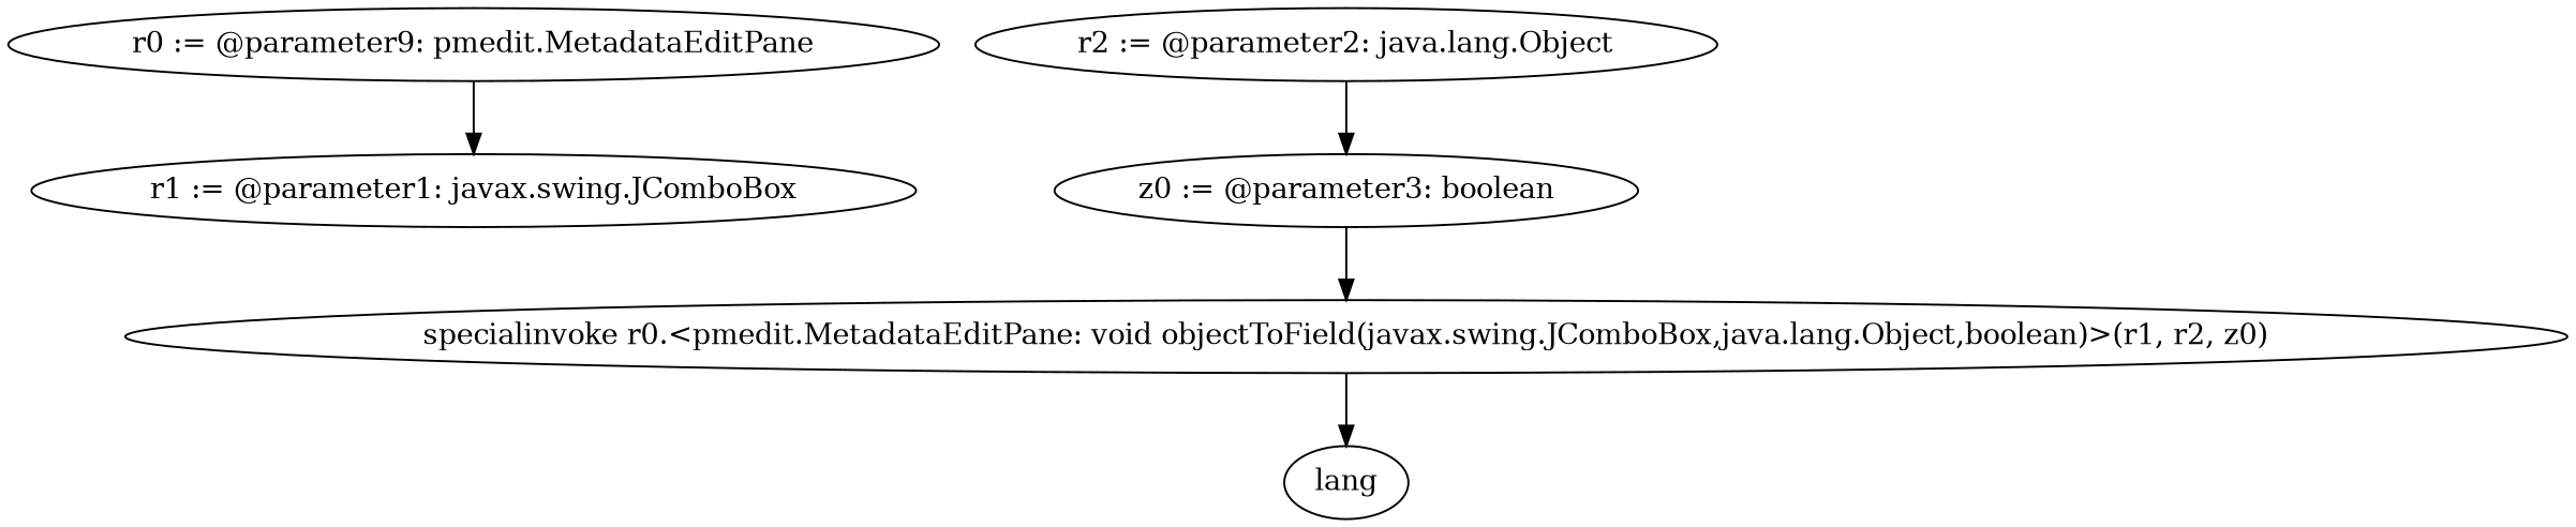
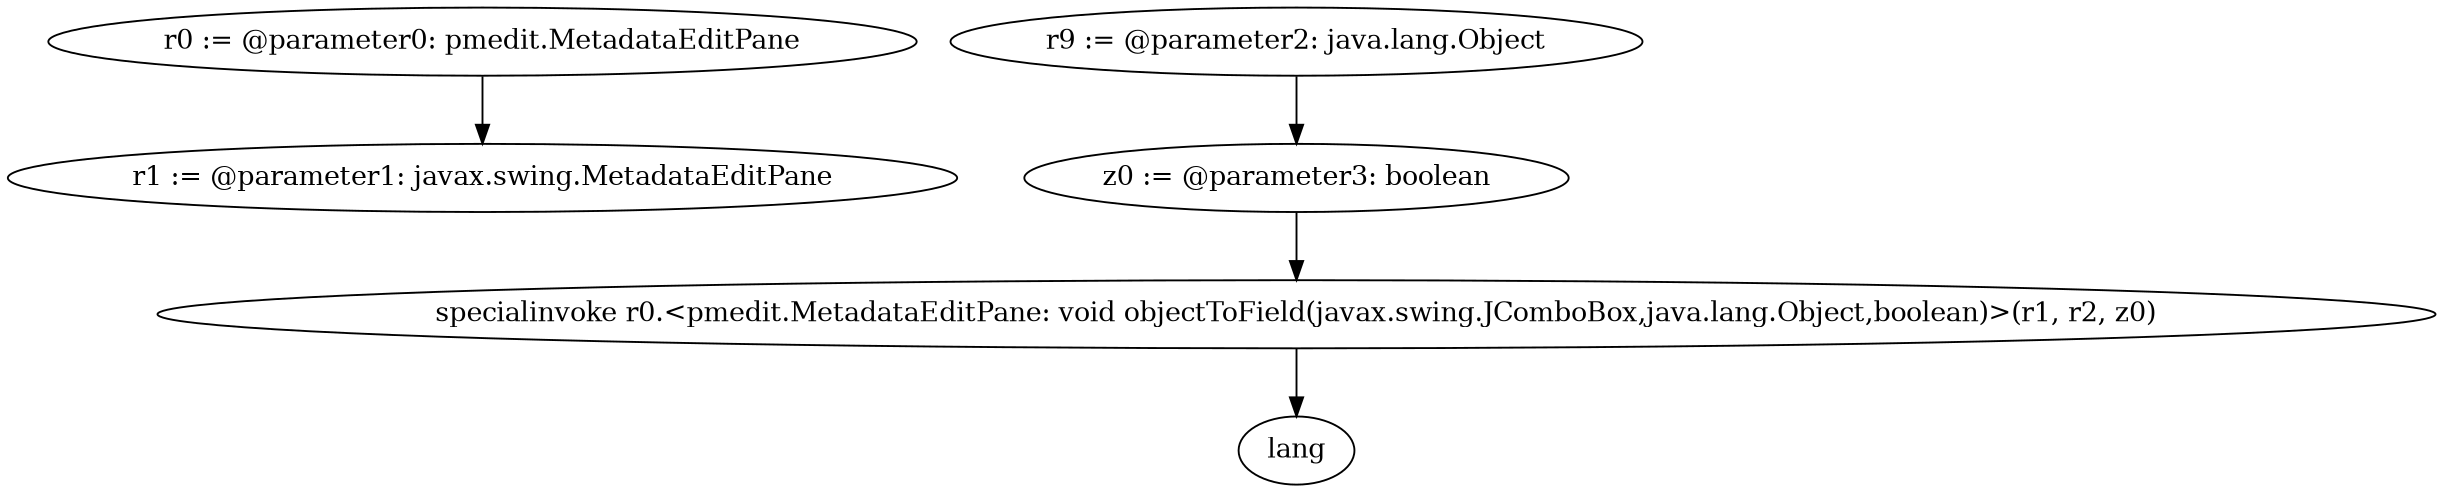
  digraph {
-   "r0 := @parameter0: pmedit.MetadataEditPane" [label="r0 := @parameter9: pmedit.MetadataEditPane"]
-   "r1 := @parameter1: javax.swing.JComboBox"
-   "r2 := @parameter2: java.lang.Object"
+   "r0 := @parameter0: pmedit.MetadataEditPane"
+   "r1 := @parameter1: javax.swing.JComboBox" [label="r1 := @parameter1: javax.swing.MetadataEditPane"]
+   "r2 := @parameter2: java.lang.Object" [label="r9 := @parameter2: java.lang.Object"]
    "z0 := @parameter3: boolean"
    "specialinvoke r0.<pmedit.MetadataEditPane: void objectToField(javax.swing.JComboBox,java.lang.Object,boolean)>(r1, r2, z0)"
    n6 [label=lang]
    "r0 := @parameter0: pmedit.MetadataEditPane" -> "r1 := @parameter1: javax.swing.JComboBox"
    "r2 := @parameter2: java.lang.Object" -> "z0 := @parameter3: boolean"
    "z0 := @parameter3: boolean" -> "specialinvoke r0.<pmedit.MetadataEditPane: void objectToField(javax.swing.JComboBox,java.lang.Object,boolean)>(r1, r2, z0)"
    "specialinvoke r0.<pmedit.MetadataEditPane: void objectToField(javax.swing.JComboBox,java.lang.Object,boolean)>(r1, r2, z0)" -> n6
  }
